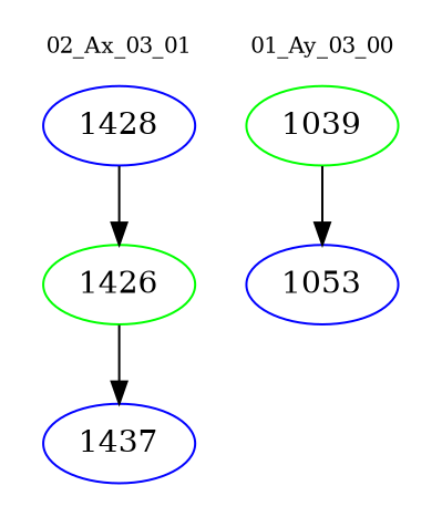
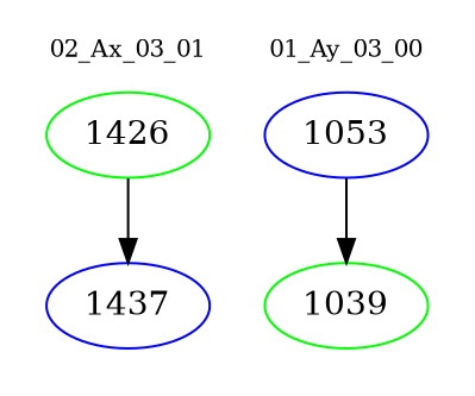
  digraph {
    node [color=blue]
    edge [color=black]
-   n1 [label=1428]
    n2 [color=green label=1426]
    n3 [label=1437]
    n4 [label=1053]
    n5 [color=green label=1039]
    subgraph cluster_1 {
      color=white
      fontsize=10
      label="02_Ax_03_01"
-     n1
      n2
      n3
    }
    subgraph cluster_2 {
      color=white
      fontsize=10
      label="01_Ay_03_00"
      n4
      n5
    }
-   n1 -> n2
    n2 -> n3
-   n5 -> n4
+   n4 -> n5
  }
